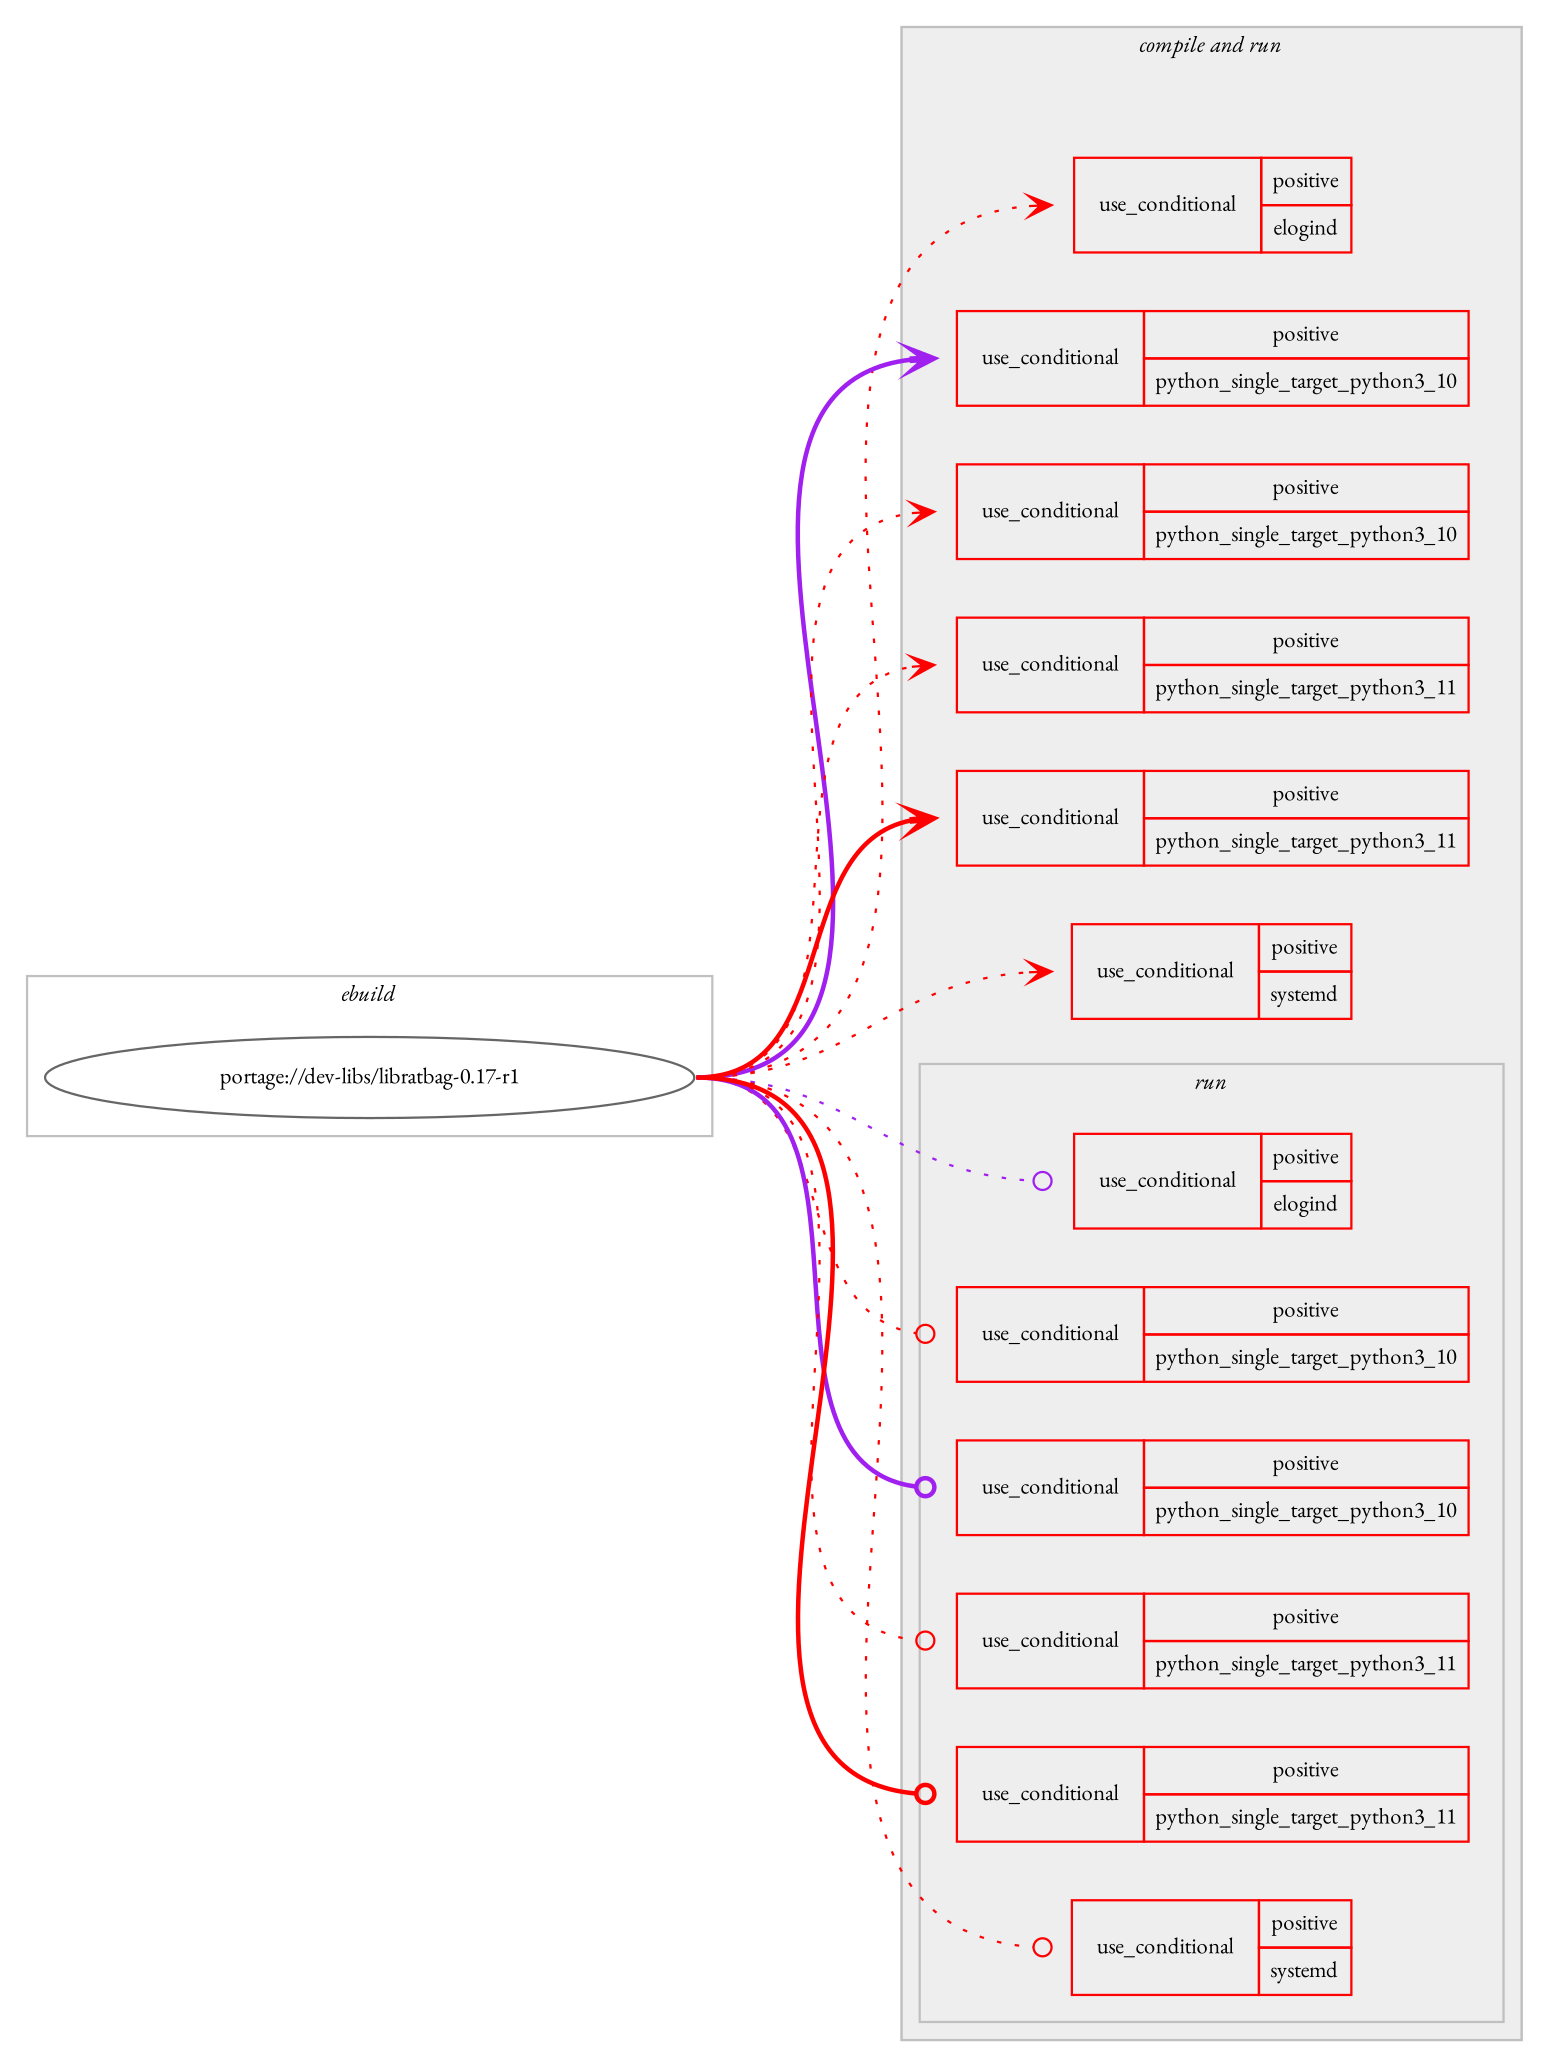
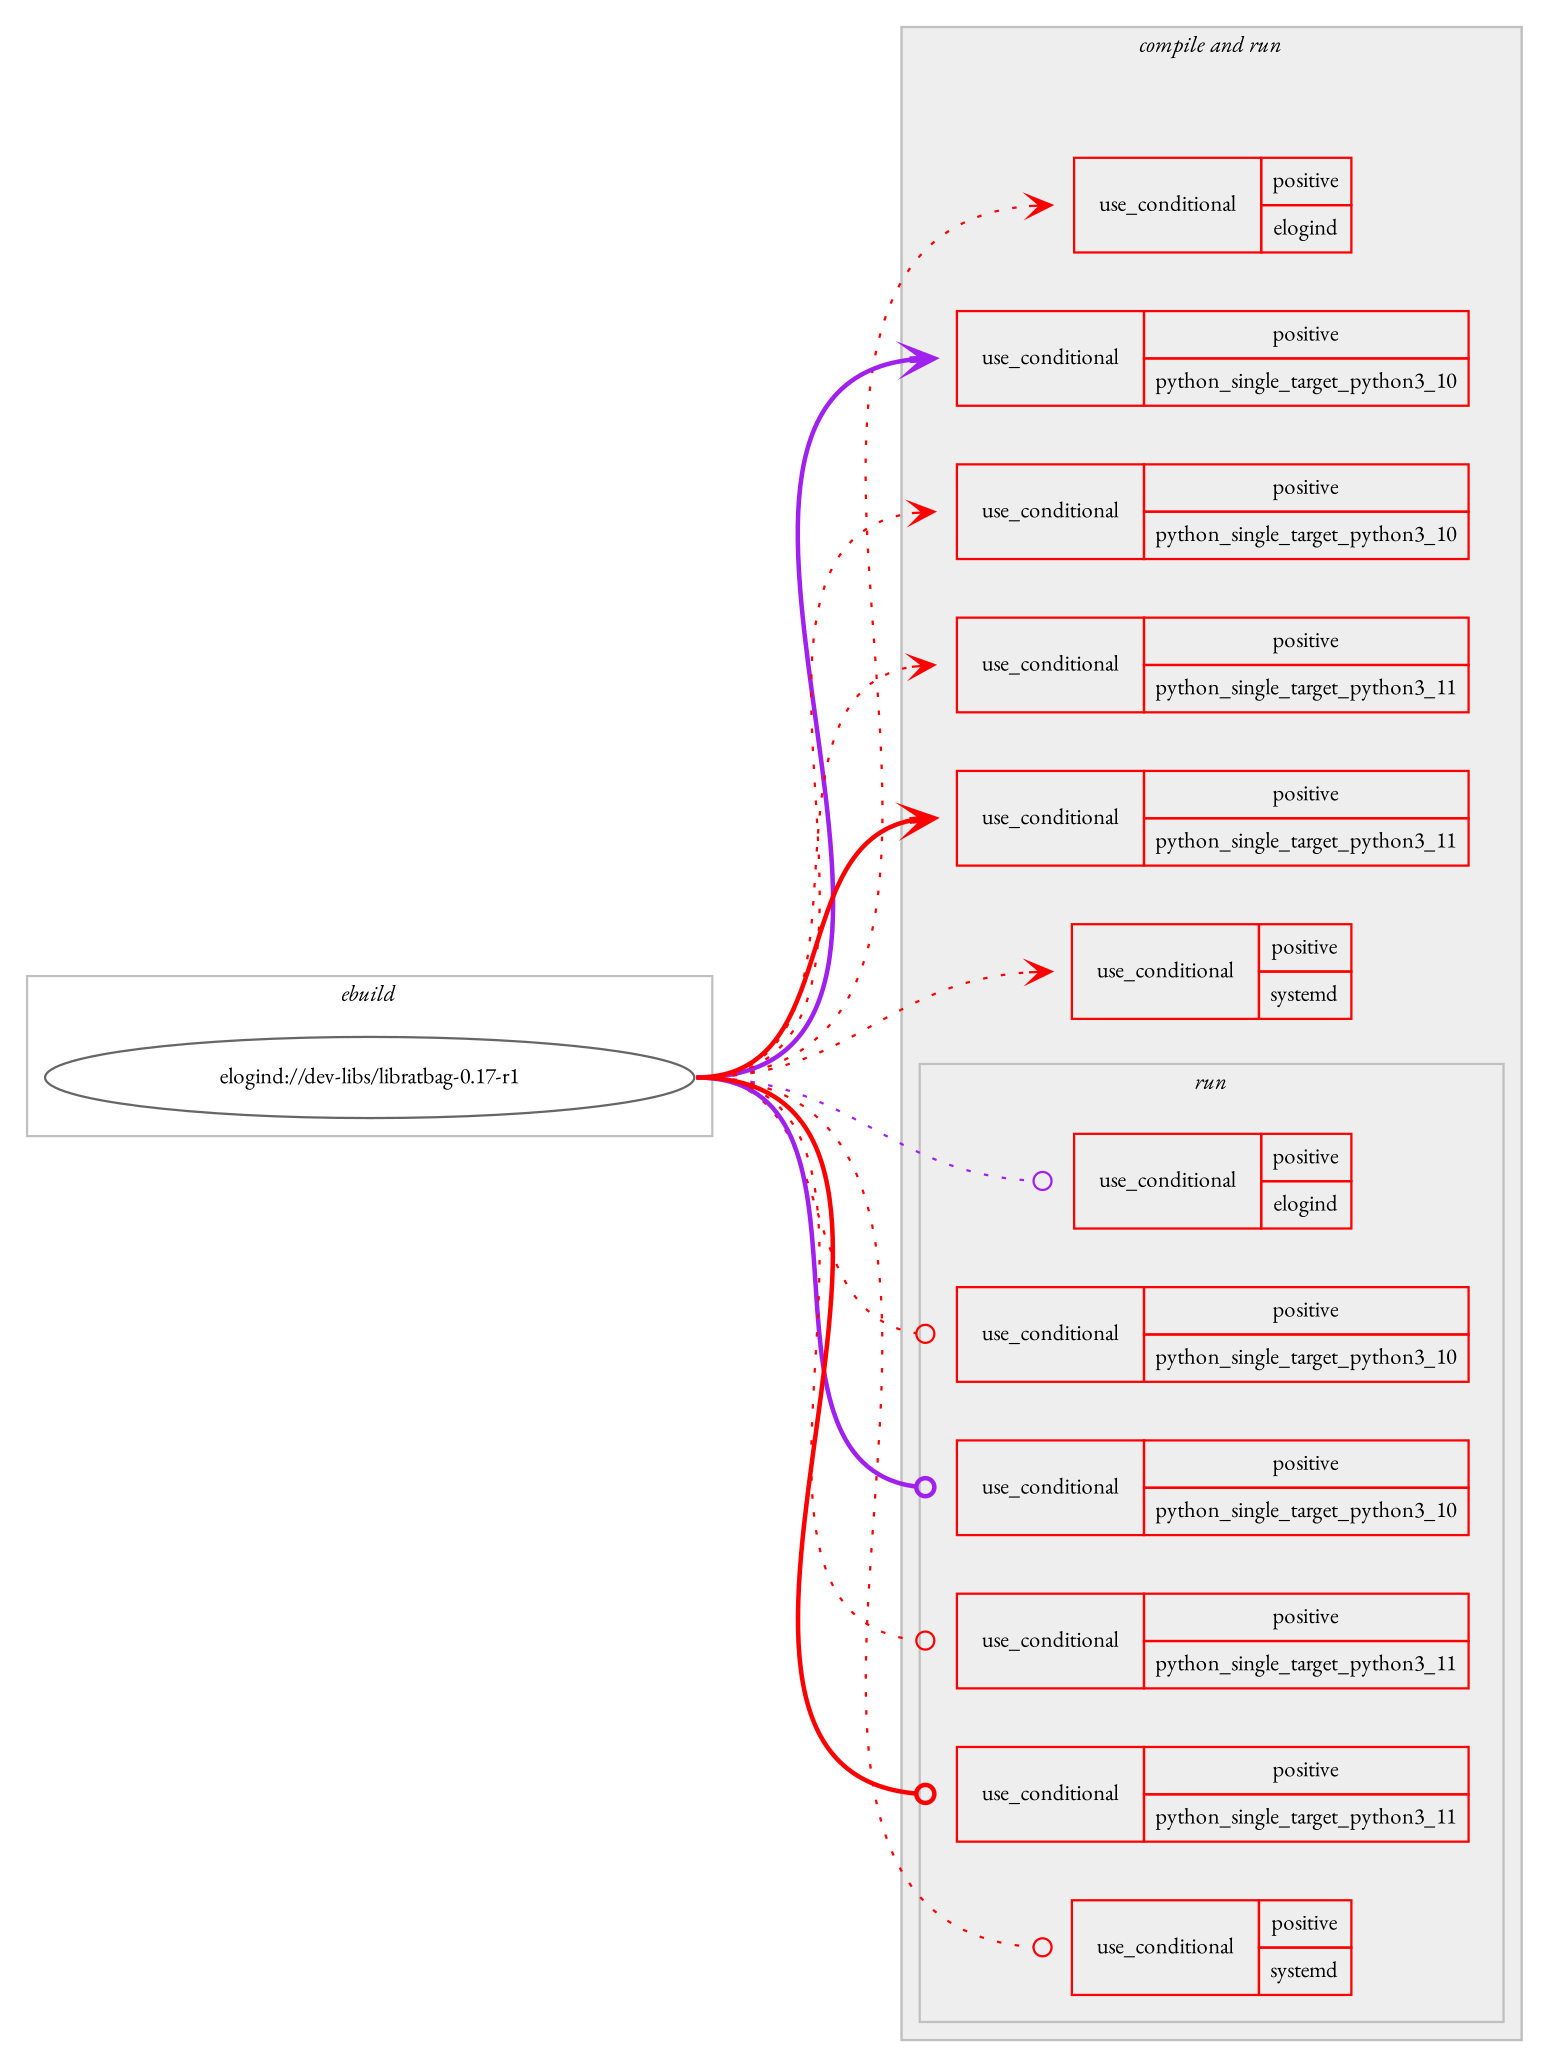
  digraph {
    compound=true
    concentrate=true
    fontname="EB Garamond"
    fontsize=10
    newrank=true
    rankdir=LR
    ranksep=1.5
    node [color=red fontname="EB Garamond" fontsize=10 shape=none]
    edge [arrowhead=vee headport=w style=dotted tailport=e weight=20 color=red fontname="EB Garamond"]
-   n1 [color=gray40 label="portage://dev-libs/libratbag-0.17-r1" width=4 shape=""]
+   n1 [color=gray40 label="elogind://dev-libs/libratbag-0.17-r1" width=4 shape=""]
    n2 [label=<<TABLE BORDER="0" CELLBORDER="1" CELLSPACING="0" CELLPADDING="4"><TR><TD ROWSPAN="3" CELLPADDING="10">use_conditional</TD></TR><TR><TD>positive</TD></TR><TR><TD>elogind</TD></TR></TABLE>>]
    n3 [label=<<TABLE BORDER="0" CELLBORDER="1" CELLSPACING="0" CELLPADDING="4"><TR><TD ROWSPAN="3" CELLPADDING="10">use_conditional</TD></TR><TR><TD>positive</TD></TR><TR><TD>python_single_target_python3_10</TD></TR></TABLE>>]
    n4 [label=<<TABLE BORDER="0" CELLBORDER="1" CELLSPACING="0" CELLPADDING="4"><TR><TD ROWSPAN="3" CELLPADDING="10">use_conditional</TD></TR><TR><TD>positive</TD></TR><TR><TD>python_single_target_python3_10</TD></TR></TABLE>>]
    n5 [label=<<TABLE BORDER="0" CELLBORDER="1" CELLSPACING="0" CELLPADDING="4"><TR><TD ROWSPAN="3" CELLPADDING="10">use_conditional</TD></TR><TR><TD>positive</TD></TR><TR><TD>python_single_target_python3_11</TD></TR></TABLE>>]
    n6 [label=<<TABLE BORDER="0" CELLBORDER="1" CELLSPACING="0" CELLPADDING="4"><TR><TD ROWSPAN="3" CELLPADDING="10">use_conditional</TD></TR><TR><TD>positive</TD></TR><TR><TD>python_single_target_python3_11</TD></TR></TABLE>>]
    n7 [label=<<TABLE BORDER="0" CELLBORDER="1" CELLSPACING="0" CELLPADDING="4"><TR><TD ROWSPAN="3" CELLPADDING="10">use_conditional</TD></TR><TR><TD>positive</TD></TR><TR><TD>systemd</TD></TR></TABLE>>]
    n8 [label=<<TABLE BORDER="0" CELLBORDER="1" CELLSPACING="0" CELLPADDING="4"><TR><TD ROWSPAN="3" CELLPADDING="10">use_conditional</TD></TR><TR><TD>positive</TD></TR><TR><TD>elogind</TD></TR></TABLE>>]
    n9 [label=<<TABLE BORDER="0" CELLBORDER="1" CELLSPACING="0" CELLPADDING="4"><TR><TD ROWSPAN="3" CELLPADDING="10">use_conditional</TD></TR><TR><TD>positive</TD></TR><TR><TD>python_single_target_python3_10</TD></TR></TABLE>>]
    n10 [label=<<TABLE BORDER="0" CELLBORDER="1" CELLSPACING="0" CELLPADDING="4"><TR><TD ROWSPAN="3" CELLPADDING="10">use_conditional</TD></TR><TR><TD>positive</TD></TR><TR><TD>python_single_target_python3_10</TD></TR></TABLE>>]
    n11 [label=<<TABLE BORDER="0" CELLBORDER="1" CELLSPACING="0" CELLPADDING="4"><TR><TD ROWSPAN="3" CELLPADDING="10">use_conditional</TD></TR><TR><TD>positive</TD></TR><TR><TD>python_single_target_python3_11</TD></TR></TABLE>>]
    n12 [label=<<TABLE BORDER="0" CELLBORDER="1" CELLSPACING="0" CELLPADDING="4"><TR><TD ROWSPAN="3" CELLPADDING="10">use_conditional</TD></TR><TR><TD>positive</TD></TR><TR><TD>python_single_target_python3_11</TD></TR></TABLE>>]
    n13 [label=<<TABLE BORDER="0" CELLBORDER="1" CELLSPACING="0" CELLPADDING="4"><TR><TD ROWSPAN="3" CELLPADDING="10">use_conditional</TD></TR><TR><TD>positive</TD></TR><TR><TD>systemd</TD></TR></TABLE>>]
    subgraph cluster_1 {
      color=gray
      label=<<i>ebuild</i>>
      rank=same
      n1
    }
    subgraph cluster_2 {
      color=gray
      label=<<i>dependencies</i>>
      subgraph cluster_3 {
        color=gray
        fillcolor="#eeeeee"
        label=<<i>compile</i>>
        style=filled
        subgraph sub_4 {
          color=gray
          fillcolor="#eeeeee"
          label=<<i>compile</i>>
          style=filled
          n2
        }
        subgraph sub_5 {
          color=gray
          fillcolor="#eeeeee"
          label=<<i>compile</i>>
          style=filled
          n3
        }
        subgraph sub_6 {
          color=gray
          fillcolor="#eeeeee"
          label=<<i>compile</i>>
          style=filled
          n4
        }
        subgraph sub_7 {
          color=gray
          fillcolor="#eeeeee"
          label=<<i>compile</i>>
          style=filled
          n5
        }
        subgraph sub_8 {
          color=gray
          fillcolor="#eeeeee"
          label=<<i>compile</i>>
          style=filled
          n6
        }
        subgraph sub_9 {
          color=gray
          fillcolor="#eeeeee"
          label=<<i>compile</i>>
          style=filled
          n7
        }
      }
      subgraph cluster_10 {
        color=gray
        fillcolor="#eeeeee"
        label=<<i>compile and run</i>>
        style=filled
      }
      subgraph cluster_11 {
        color=gray
        fillcolor="#eeeeee"
        label=<<i>run</i>>
        style=filled
        subgraph sub_12 {
          color=gray
          fillcolor="#eeeeee"
          label=<<i>run</i>>
          style=filled
          n8
        }
        subgraph sub_13 {
          color=gray
          fillcolor="#eeeeee"
          label=<<i>run</i>>
          style=filled
          n9
        }
        subgraph sub_14 {
          color=gray
          fillcolor="#eeeeee"
          label=<<i>run</i>>
          style=filled
          n10
        }
        subgraph sub_15 {
          color=gray
          fillcolor="#eeeeee"
          label=<<i>run</i>>
          style=filled
          n11
        }
        subgraph sub_16 {
          color=gray
          fillcolor="#eeeeee"
          label=<<i>run</i>>
          style=filled
          n12
        }
        subgraph sub_17 {
          color=gray
          fillcolor="#eeeeee"
          label=<<i>run</i>>
          style=filled
          n13
        }
      }
    }
    subgraph cluster_18 {
      color=gray
      label=<<i>candidates</i>>
      rank=same
    }
    n1 -> n2
    n1 -> n3 [style=bold color=purple]
    n1 -> n4
    n1 -> n5
    n1 -> n6 [style=bold]
    n1 -> n7
    n1 -> n8 [arrowhead=odot color=purple]
    n1 -> n9 [arrowhead=odot]
    n1 -> n10 [arrowhead=odot style=bold color=purple]
    n1 -> n11 [arrowhead=odot]
    n1 -> n12 [arrowhead=odot style=bold]
    n1 -> n13 [arrowhead=odot]
  }
